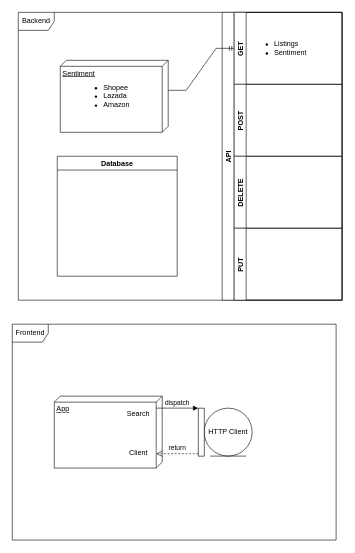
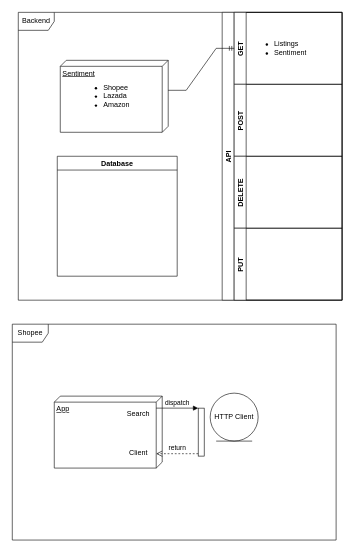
  <mxCell id="0" />
  <mxCell id="1" parent="0" />
- <mxCell id="2" value="Frontend" style="shape=umlFrame;whiteSpace=wrap;html=1;" vertex="1" parent="1"><mxGeometry x="20" y="540" width="540" height="360" as="geometry" /></mxCell>
+ <mxCell id="2" value="Shopee" style="shape=umlFrame;whiteSpace=wrap;html=1;" vertex="1" parent="1"><mxGeometry x="20" y="540" width="540" height="360" as="geometry" /></mxCell>
  <mxCell id="3" value="Backend" style="shape=umlFrame;whiteSpace=wrap;html=1;" vertex="1" parent="1"><mxGeometry x="30" y="20" width="540" height="480" as="geometry" /></mxCell>
- <mxCell id="4" value="HTTP Client" style="ellipse;shape=umlEntity;whiteSpace=wrap;html=1;" vertex="1" parent="1"><mxGeometry x="340" y="680" width="80" height="80" as="geometry" /></mxCell>
+ <mxCell id="4" value="HTTP Client" style="ellipse;shape=umlEntity;whiteSpace=wrap;html=1;" vertex="1" parent="1"><mxGeometry x="350" y="655" width="80" height="80" as="geometry" /></mxCell>
  <mxCell id="5" value="App&lt;br&gt;" style="verticalAlign=top;align=left;spacingTop=8;spacingLeft=2;spacingRight=12;shape=cube;size=10;direction=south;fontStyle=4;html=1;" vertex="1" parent="1"><mxGeometry x="90" y="660" width="180" height="120" as="geometry" /></mxCell>
  <mxCell id="6" value="" style="html=1;points=[];perimeter=orthogonalPerimeter;" vertex="1" parent="1"><mxGeometry x="330" y="680" width="10" height="80" as="geometry" /></mxCell>
  <mxCell id="7" value="dispatch" style="html=1;verticalAlign=bottom;endArrow=block;entryX=0;entryY=0;rounded=0;" edge="1" parent="1" target="6"><mxGeometry relative="1" as="geometry"><mxPoint x="260" y="680" as="sourcePoint" /></mxGeometry></mxCell>
  <mxCell id="8" value="return" style="html=1;verticalAlign=bottom;endArrow=open;dashed=1;endSize=8;exitX=0;exitY=0.95;rounded=0;" edge="1" parent="1" source="6"><mxGeometry relative="1" as="geometry"><mxPoint x="260" y="756" as="targetPoint" /></mxGeometry></mxCell>
  <mxCell id="9" value="Search" style="text;html=1;resizable=0;autosize=1;align=center;verticalAlign=middle;points=[];fillColor=none;strokeColor=none;rounded=0;" vertex="1" parent="1"><mxGeometry x="200" y="675" width="60" height="30" as="geometry" /></mxCell>
  <mxCell id="10" value="Client" style="text;html=1;resizable=0;autosize=1;align=center;verticalAlign=middle;points=[];fillColor=none;strokeColor=none;rounded=0;" vertex="1" parent="1"><mxGeometry x="200" y="740" width="60" height="30" as="geometry" /></mxCell>
  <mxCell id="11" value="Sentiment" style="verticalAlign=top;align=left;spacingTop=8;spacingLeft=2;spacingRight=12;shape=cube;size=10;direction=south;fontStyle=4;html=1;" vertex="1" parent="1"><mxGeometry x="100" y="100" width="180" height="120" as="geometry" /></mxCell>
  <mxCell id="12" value="API" style="swimlane;childLayout=stackLayout;resizeParent=1;resizeParentMax=0;horizontal=0;startSize=20;horizontalStack=0;" vertex="1" parent="1"><mxGeometry x="370" y="20" width="200" height="480" as="geometry" /></mxCell>
  <mxCell id="13" value="GET" style="swimlane;startSize=20;horizontal=0;" vertex="1" parent="12"><mxGeometry x="20" width="180" height="120" as="geometry" /></mxCell>
  <mxCell id="14" value="&lt;ul&gt;&lt;li&gt;Listings&lt;/li&gt;&lt;li&gt;Sentiment&lt;/li&gt;&lt;/ul&gt;" style="text;strokeColor=none;fillColor=none;html=1;whiteSpace=wrap;verticalAlign=middle;overflow=hidden;" vertex="1" parent="13"><mxGeometry x="25" y="20" width="100" height="80" as="geometry" /></mxCell>
  <mxCell id="15" value="POST" style="swimlane;startSize=20;horizontal=0;" vertex="1" parent="12"><mxGeometry x="20" y="120" width="180" height="120" as="geometry" /></mxCell>
  <mxCell id="16" value="DELETE" style="swimlane;startSize=20;horizontal=0;" vertex="1" parent="12"><mxGeometry x="20" y="240" width="180" height="120" as="geometry" /></mxCell>
  <mxCell id="17" value="PUT" style="swimlane;startSize=20;horizontal=0;" vertex="1" parent="12"><mxGeometry x="20" y="360" width="180" height="120" as="geometry" /></mxCell>
  <mxCell id="18" value="" style="edgeStyle=entityRelationEdgeStyle;fontSize=12;html=1;endArrow=ERmandOne;rounded=0;entryX=0;entryY=0.5;entryDx=0;entryDy=0;" edge="1" parent="1" target="13"><mxGeometry width="100" height="100" relative="1" as="geometry"><mxPoint x="280" y="150" as="sourcePoint" /><mxPoint x="380" y="250" as="targetPoint" /></mxGeometry></mxCell>
  <mxCell id="19" value="&lt;ul&gt;&lt;li&gt;Shopee&lt;/li&gt;&lt;li&gt;Lazada&lt;/li&gt;&lt;li&gt;Amazon&lt;/li&gt;&lt;/ul&gt;" style="text;strokeColor=none;fillColor=none;html=1;whiteSpace=wrap;verticalAlign=middle;overflow=hidden;" vertex="1" parent="1"><mxGeometry x="130" y="120" width="100" height="80" as="geometry" /></mxCell>
  <mxCell id="20" value="Database" style="swimlane;" vertex="1" parent="1"><mxGeometry x="95" y="260" width="200" height="200" as="geometry" /></mxCell>
  <mxCell id="21" value="" style="shape=image;html=1;verticalAlign=top;verticalLabelPosition=bottom;labelBackgroundColor=#ffffff;imageAspect=0;aspect=fixed;image=https://cdn2.iconfinder.com/data/icons/boxicons-regular-vol-3/24/bx-question-mark-128.png" vertex="1" parent="20"><mxGeometry x="60" y="80" width="70" height="70" as="geometry" /></mxCell>
